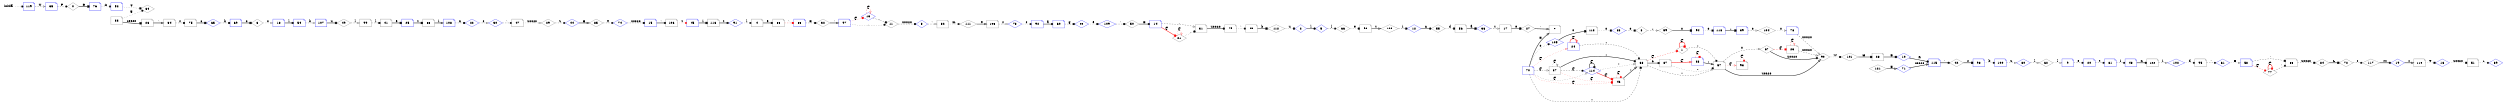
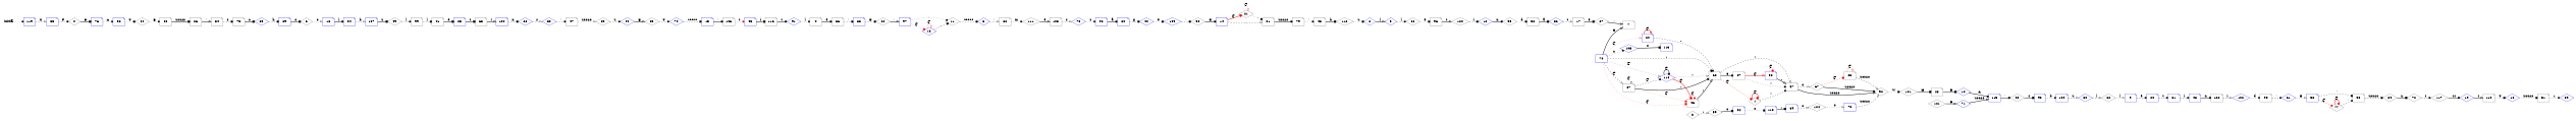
  digraph {
    rankdir=LR
    node [color=gray40 shape=note]
    edge [arrowhead=box style=bold]
    0 [shape=diamond]
    76 [color=blue]
    52 [color=blue]
    64 [shape=diamond]
    1 [shape=diamond]
    57
    90 [shape=diamond]
-   93
    67 [shape=diamond]
    101 [shape=diamond]
    23
    2 [color=blue shape=diamond]
    5 [color=blue shape=diamond]
    66 [shape=diamond]
    96
    3 [color=blue shape=diamond]
    82
    111 [shape=diamond]
    103
    4
    86
    83 [color=blue]
    32 [shape=diamond]
    120 [shape=diamond]
    6 [shape=diamond]
    18 [color=blue]
    54 [color=blue]
    107 [color=blue]
    70 [color=blue]
    7
    24 [color=blue]
    68
    37
    114 [color=blue shape=diamond]
    46
    105 [color=blue shape=diamond]
    87
-   113
+   113 [color=blue]
    8 [shape=diamond]
    59 [shape=diamond]
    94 [color=blue]
    118 [color=blue]
    9 [color=blue]
    20 [color=blue]
    81 [color=blue]
    48 [color=blue]
    10 [color=blue shape=diamond]
    115 [color=blue]
    121 [shape=diamond]
    71 [color=blue shape=diamond]
    11 [shape=diamond]
    12 [color=blue shape=diamond]
    55 [shape=diamond]
    56
    36 [color=blue shape=diamond]
    13 [color=blue shape=diamond]
    14 [color=blue]
    21 [shape=diamond]
    31
    79
    43
    15 [color=blue]
    106
    45 [color=blue]
    116
    16 [color=blue shape=diamond]
    51
    89 [color=blue shape=diamond]
    27 [shape=diamond]
    17
    49 [shape=diamond]
    19 [color=blue shape=diamond]
    110
    122
    22 [color=blue shape=diamond]
    30 [color=blue shape=diamond]
    47
    29 [shape=diamond]
    28
    38 [color=blue]
    25 [color=blue]
    63
    108 [color=blue]
    26
    34
    75
    65 [color=blue shape=diamond]
    44 [color=blue shape=diamond]
    85 [shape=diamond]
    74 [color=blue shape=diamond]
    112 [shape=diamond]
    97 [color=blue]
    33
    69 [color=blue]
    35 [color=blue]
    39 [color=blue]
    104 [shape=diamond]
    78 [color=blue]
    40 [color=blue shape=diamond]
    109 [color=blue shape=diamond]
    50 [shape=diamond]
    41
    42 [shape=diamond]
    98 [color=blue]
    100 [color=blue]
    80 [color=blue shape=diamond]
    91 [color=blue shape=diamond]
    102 [color=blue shape=diamond]
    95
    99
    84 [shape=diamond]
    53
    72 [shape=diamond]
    117 [shape=diamond]
    58 [color=blue]
    77 [shape=diamond]
    60 [color=blue]
    61 [color=blue shape=diamond]
    62 [shape=diamond]
-   88 [color=blue shape=diamond]
    73 [color=blue shape=diamond]
    92 [color=blue]
    119 [color=blue]
    initial [color=blue shape=plaintext]
    0 -> 76 [label=D]
    76 -> 52 [arrowhead=dot label=A style=dotted]
    52 -> 64 [label=T style=dotted]
-   33 -> 64 [arrowhead=dot label=E style=dotted]
+   64 -> 33 [arrowhead=dot label=E style=dotted]
    1 -> 1 [color=red label="@"]
    1 -> 57 [arrowhead=dot label="-" style=dashed]
    57 -> 90 [arrowhead=onormal label="\u0020"]
-   57 -> 93 [arrowhead=onormal color=red label="@" style=dotted]
    57 -> 67 [arrowhead=onormal label=0 style=dashed]
    90 -> 101 [label=W style=dotted]
-   93 -> 93 [arrowhead=dot color=red label="@" style=dotted]
    67 -> 90 [arrowhead=dot label="\u0020"]
    67 -> 23 [color=red label="@" style=dashed]
    101 -> 28 [label=H]
    23 -> 90 [arrowhead=onormal label="\u0020" style=dashed]
    23 -> 23 [arrowhead=onormal color=red label="@" style=dashed]
-   2 -> 5 [arrowhead=dot label=l]
+   2 -> 5 [arrowhead=onormal label=l]
    5 -> 66 [arrowhead=dot label=l style=dashed]
    66 -> 96 [label=e style=dotted]
    96 -> 120 [arrowhead=onormal label=t]
    3 -> 82 [arrowhead=onormal label="`" style=dashed]
    82 -> 111 [arrowhead=dot label=m style=dotted]
    111 -> 103 [arrowhead=onormal label=e]
    103 -> 73 [arrowhead=onormal label=s style=dashed]
    4 -> 86 [arrowhead=dot label=e]
-   86 -> 83 [label="`" style=dashed color=red]
+   86 -> 83 [label="`" style=dashed]
    83 -> 32 [label="=" style=dashed]
    32 -> 97 [arrowhead=onormal label="'"]
    120 -> 12 [label=i style=dashed]
    6 -> 18 [arrowhead=onormal label=o style=dotted]
    18 -> 54 [arrowhead=dot label=l]
    54 -> 107 [arrowhead=onormal label=b style=dashed]
    107 -> 49 [label=u]
    70 -> 7 [arrowhead=onormal label="="]
    70 -> 24 [arrowhead=onormal color=red label="@" style=dotted]
    70 -> 68 [label="-" style=dashed]
    70 -> 37 [arrowhead=onormal label="@" style=dashed]
    70 -> 114 [arrowhead=onormal label="@" style=dotted]
    70 -> 46 [color=red label="@" style=dotted]
    70 -> 105 [arrowhead=dot label=0 style=dotted]
    24 -> 24 [arrowhead=onormal color=red label="@"]
    24 -> 68 [arrowhead=dot label="-" style=dashed]
    68 -> 1 [color=red label="@" style=dashed]
    68 -> 57 [arrowhead=onormal label="-" style=dashed]
    68 -> 87 [arrowhead=dot label=6]
    37 -> 68 [arrowhead=dot label="-"]
    37 -> 37 [arrowhead=onormal label="@" style=dotted]
    37 -> 114 [arrowhead=dot label="@" style=dashed]
    37 -> 46 [arrowhead=dot color=red label="@" style=dotted]
    114 -> 68 [arrowhead=onormal label="-" style=dotted]
    114 -> 114 [arrowhead=dot label="@"]
    114 -> 46 [color=red label="@"]
    46 -> 68 [arrowhead=onormal label="-"]
    46 -> 46 [arrowhead=dot color=red label="@" style=dashed]
    105 -> 113 [label=0]
    87 -> 57 [arrowhead=dot label="-" style=dotted]
    87 -> 38 [arrowhead=onormal color=red label="@"]
-   113 -> 88 [label=0 style=dotted]
    8 -> 59 [arrowhead=onormal label="-" style=dashed]
    59 -> 94 [label=0]
    94 -> 118 [label=0 style=dotted]
    118 -> 39 [label="-"]
    9 -> 20 [arrowhead=dot label=e style=dashed]
    20 -> 81 [arrowhead=dot label=t style=dashed]
    81 -> 48 [arrowhead=dot label=i style=dashed]
    48 -> 122 [arrowhead=dot label=n]
    10 -> 115 [arrowhead=dot label=R]
    115 -> 42 [arrowhead=dot label="`"]
    121 -> 71 [arrowhead=onormal label=E]
    71 -> 115 [arrowhead=onormal label="\u0020"]
    11 -> 3 [label="\u0020" style=dashed]
    12 -> 55 [arrowhead=dot label=n]
    55 -> 56 [label=d style=dotted]
    56 -> 36 [label=a]
    36 -> 17 [arrowhead=onormal label=t style=dashed]
    13 -> 11 [label="," style=dashed]
    13 -> 13 [arrowhead=onormal color=red label="@" style=dashed]
    14 -> 21 [color=red label="@"]
    14 -> 31 [arrowhead=onormal label="," style=dashed]
    21 -> 21 [arrowhead=onormal color=red label="@" style=dotted]
    21 -> 31 [label="," style=dotted]
    31 -> 79 [arrowhead=dot label="\u0020"]
    79 -> 43 [arrowhead=dot label="`" style=dotted]
    43 -> 112 [label=b]
    15 -> 106 [arrowhead=dot label="`"]
    106 -> 45 [arrowhead=dot color=red label=t style=dotted]
    45 -> 116 [label=i]
    116 -> 91 [arrowhead=dot label=t]
    16 -> 51 [label="\u0020" style=dotted]
    51 -> 89 [arrowhead=dot label=1 style=dotted]
    27 -> 7 [arrowhead=onormal label="`"]
    17 -> 27 [label=e]
-   49 -> 99 [arrowhead=onormal label=l style=dashed]
+   49 -> 99 [arrowhead=dot label=l style=dashed]
    19 -> 110 [arrowhead=onormal label=I]
    110 -> 16 [label=T style=dotted]
    122 -> 102 [arrowhead=onormal label=i style=dashed]
    22 -> 30 [arrowhead=onormal label=s style=dashed]
    30 -> 47 [arrowhead=dot label="`" style=dashed]
    47 -> 29 [arrowhead=onormal label="\u0020" style=dotted]
    29 -> 44 [arrowhead=dot label=S style=dashed]
    28 -> 10 [label=E]
    38 -> 57 [arrowhead=onormal label="-"]
    38 -> 38 [color=red label="@" style=dashed]
    25 -> 63 [label=t]
    63 -> 108 [arrowhead=onormal label=i]
    108 -> 22 [label=n style=dashed]
    26 -> 34 [arrowhead=onormal label="`"]
    34 -> 75 [label=s style=dashed]
    75 -> 65 [label=c]
    65 -> 69 [label=h style=dashed]
    44 -> 85 [arrowhead=onormal label=E]
    85 -> 74 [arrowhead=dot label=T style=dashed]
    74 -> 15 [label="\u0020" style=dashed]
    112 -> 2 [label=u style=dotted]
    97 -> 11 [arrowhead=dot label="," style=dotted]
    97 -> 13 [color=red label="@" style=dotted]
    33 -> 26 [label="\u0020"]
    69 -> 6 [label=o]
    35 -> 0 [arrowhead=dot label=P style=dashed]
    39 -> 104 [arrowhead=onormal label=0 style=dashed]
    104 -> 78 [arrowhead=onormal label=0 style=dotted]
    78 -> 90 [arrowhead=onormal label="\u0020" style=dashed]
    40 -> 109 [label=e style=dotted]
    109 -> 50 [label="`" style=dashed]
    50 -> 14 [arrowhead=dot label="="]
    41 -> 25 [label=e]
    42 -> 98 [label=s]
    98 -> 100 [arrowhead=dot label=b style=dotted]
    100 -> 80 [arrowhead=onormal label=u style=dashed]
    80 -> 62 [arrowhead=onormal label=l style=dashed]
    91 -> 4 [arrowhead=dot label=l style=dotted]
    102 -> 95 [arrowhead=dot label=d style=dotted]
    95 -> 61 [arrowhead=dot label="`" style=dashed]
    99 -> 41 [label=l style=dashed]
    84 -> 72 [label=L]
    53 -> 84 [label="\u0020" style=dashed]
    72 -> 117 [arrowhead=dot label=I style=dashed]
    117 -> 19 [arrowhead=dot label=M]
    58 -> 53 [label="'" style=dashed]
    58 -> 77 [arrowhead=dot color=red label="@" style=dashed]
    77 -> 53 [arrowhead=dot label="'" style=dashed]
    77 -> 77 [arrowhead=dot color=red label="@"]
    60 -> 40 [label=g style=dashed]
    61 -> 58 [arrowhead=onormal label="=" style=dotted]
    62 -> 9 [arrowhead=onormal label=l style=dotted]
-   88 -> 8 [label=0 style=dashed]
    73 -> 92 [arrowhead=dot label=s style=dotted]
    92 -> 60 [arrowhead=dot label=a]
    119 -> 35 [arrowhead=onormal label=U style=dashed]
    initial -> 119 [arrowhead=dot style=dotted]
  }
